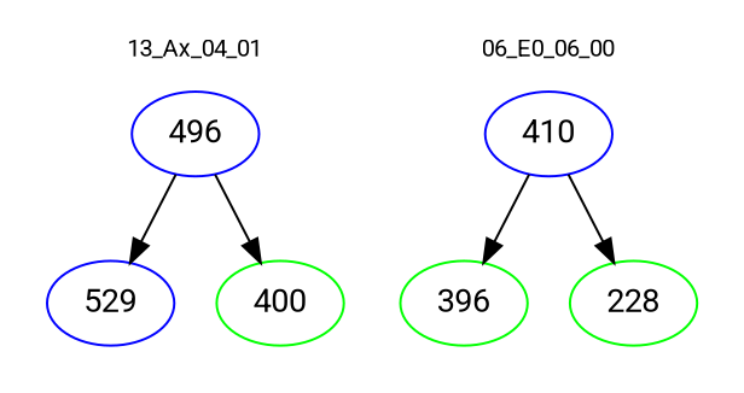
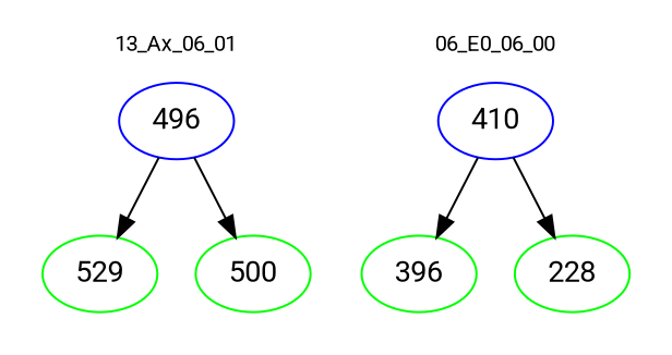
  digraph {
    fontname=Roboto
    node [color=green fontname=Roboto]
    edge [color=black fontname=Roboto]
    n1 [color=blue label=496]
-   n2 [color=blue label=529]
-   n3 [label=400]
+   n2 [label=529]
+   n3 [label=500]
    n4 [color=blue label=410]
    n5 [label=396]
    n6 [label=228]
    subgraph cluster_1 {
      color=white
      fontsize=10
-     label="13_Ax_04_01"
+     label="13_Ax_06_01"
      n1
      n2
      n3
    }
    subgraph cluster_2 {
      color=white
      fontsize=10
      label="06_E0_06_00"
      n4
      n5
      n6
    }
    n1 -> n2
    n1 -> n3
    n4 -> n5
    n4 -> n6
  }
